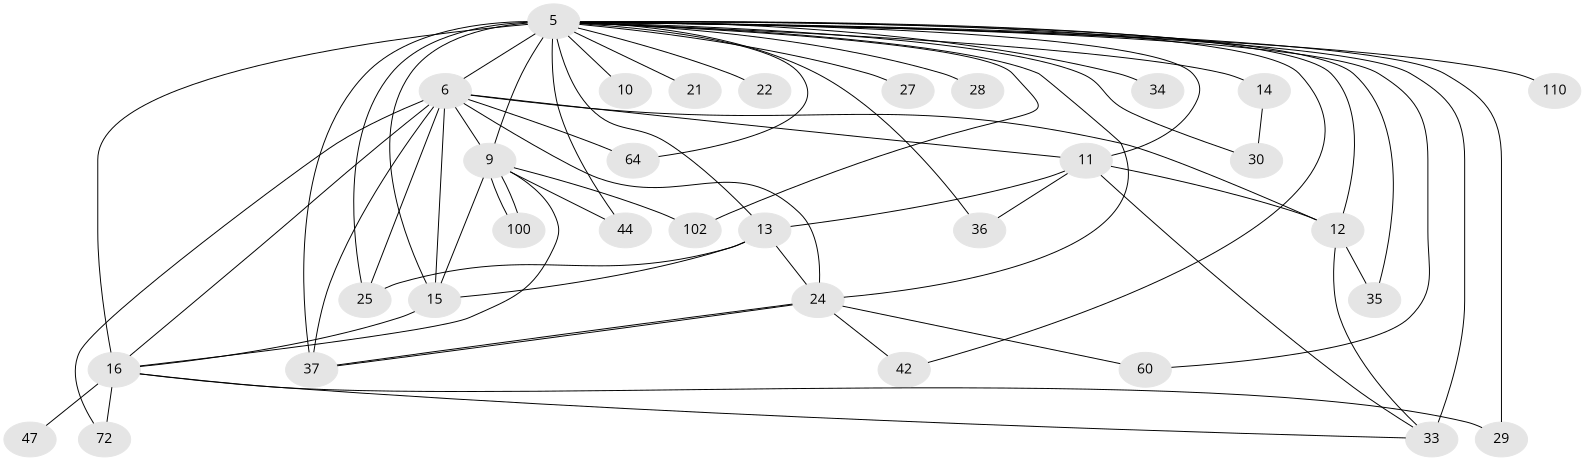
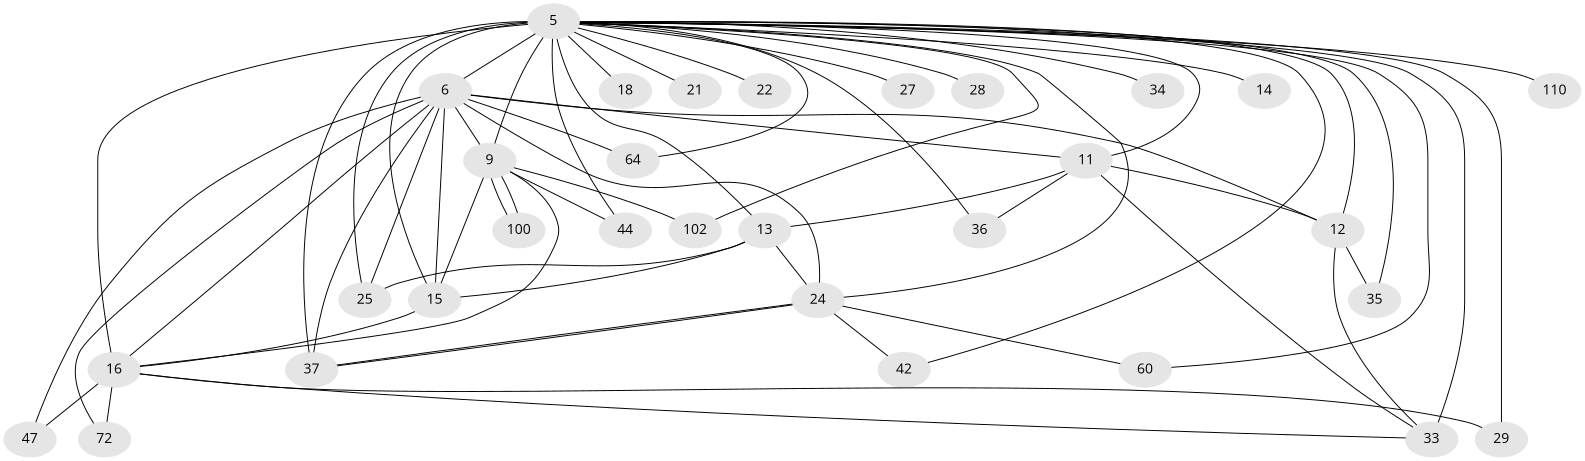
  graph {
    fontname="Open Sans"
    node [color=gray90 fontname="Open Sans" style=filled]
    edge [fontname="Open Sans"]
    n1 [label=5 super="+5+69+2"]
    6 [super="+94+96+81+23+8+48"]
    9 [super="+56"]
    11 [super="+45+19"]
    12 [super="+70+67+46"]
    13
    14
    15 [super="+90+31+39+54+40+63"]
    16 [super="+80+55"]
-   18 [label=10]
+   18
    21
    22
    24
    25 [super="+58"]
    27
    28
    29
-   30
    33 [super="+68+53"]
    34
    35
    36
    37 [super="+41"]
    42
    44
    60
    64
    102
    110
    47
    72
    100
    n1 -- 6 [weight=21]
    n1 -- 9 [weight=10]
    n1 -- 11 [weight=6]
    n1 -- 12 [weight=5]
    n1 -- 13 [weight=3]
    n1 -- 14 [weight=2]
    n1 -- 15 [weight=5]
    n1 -- 16 [weight=5]
    n1 -- 18 [weight=2]
    n1 -- 21 [weight=3]
    n1 -- 22 [weight=2]
    n1 -- 24
    n1 -- 25 [weight=2]
    n1 -- 27 [weight=3]
    n1 -- 28 [weight=2]
    n1 -- 29
-   n1 -- 30
    n1 -- 33 [weight=4]
    n1 -- 34 [weight=2]
    n1 -- 35 [weight=2]
    n1 -- 36
    n1 -- 37 [weight=2]
    n1 -- 42
    n1 -- 44
    n1 -- 60
    n1 -- 64
    n1 -- 102
    n1 -- 110 [weight=2]
    6 -- 9 [weight=2]
    6 -- 11
    6 -- 12
    6 -- 15
    6 -- 16 [weight=2]
    6 -- 24
    6 -- 25
    6 -- 37
    6 -- 64
+   6 -- 47
    6 -- 72
    9 -- 15 [weight=4]
    9 -- 16
    9 -- 44
    9 -- 102
    9 -- 100
    9 -- 100
    11 -- 12
    11 -- 13
    11 -- 33
    11 -- 36
    12 -- 33
    12 -- 35
    13 -- 15
    13 -- 24
    13 -- 25
-   14 -- 30
    15 -- 16
    16 -- 29
    16 -- 33
    16 -- 47
    16 -- 72
    24 -- 37
    24 -- 37
    24 -- 42
    24 -- 60
  }
